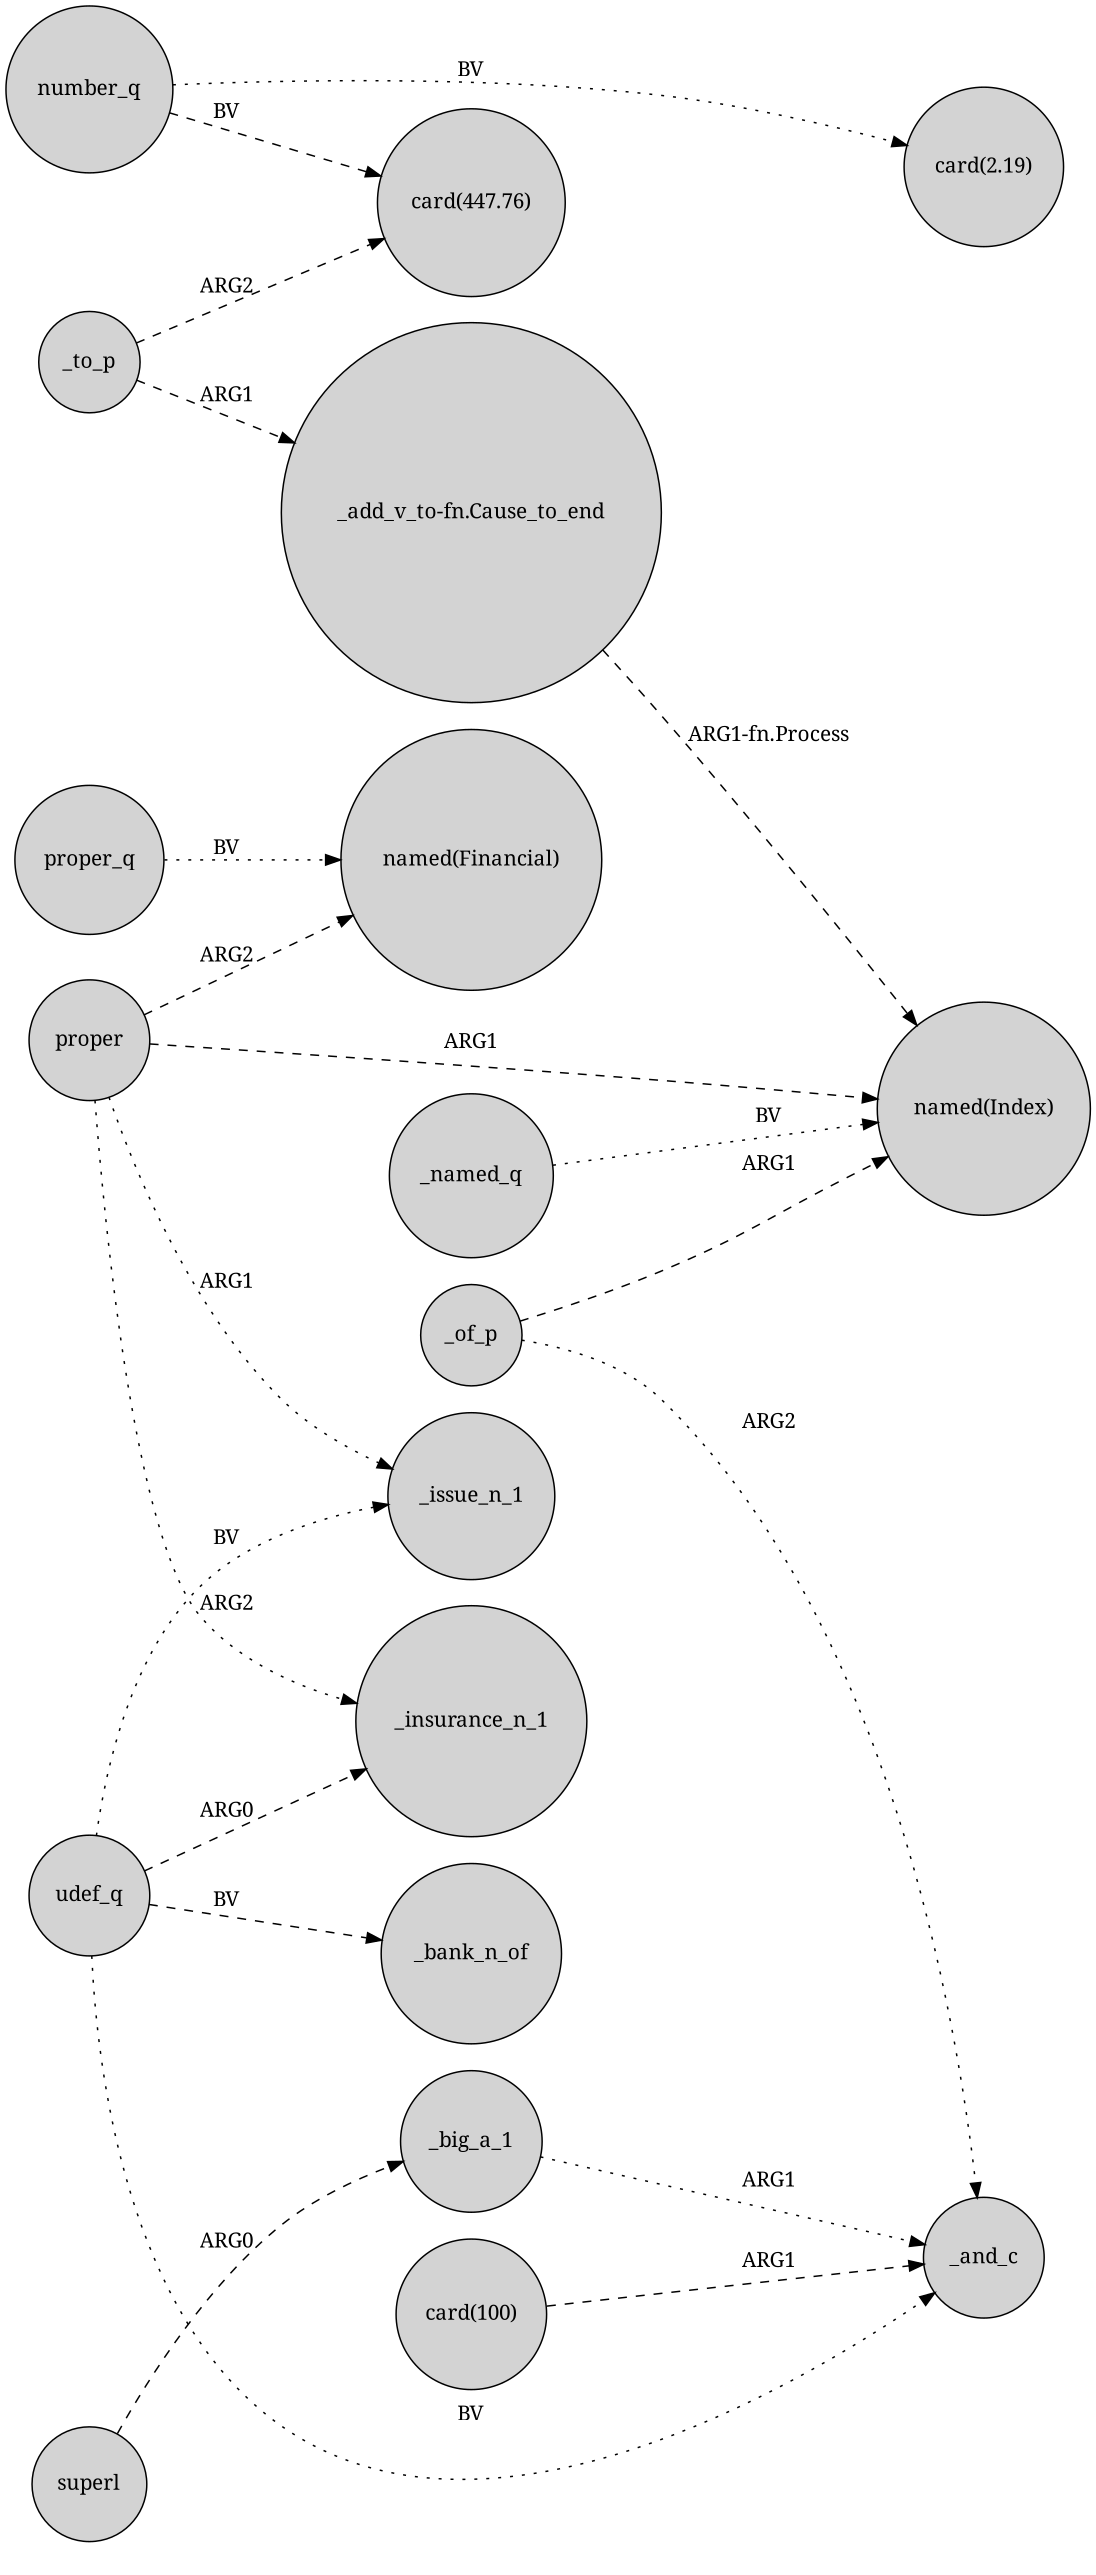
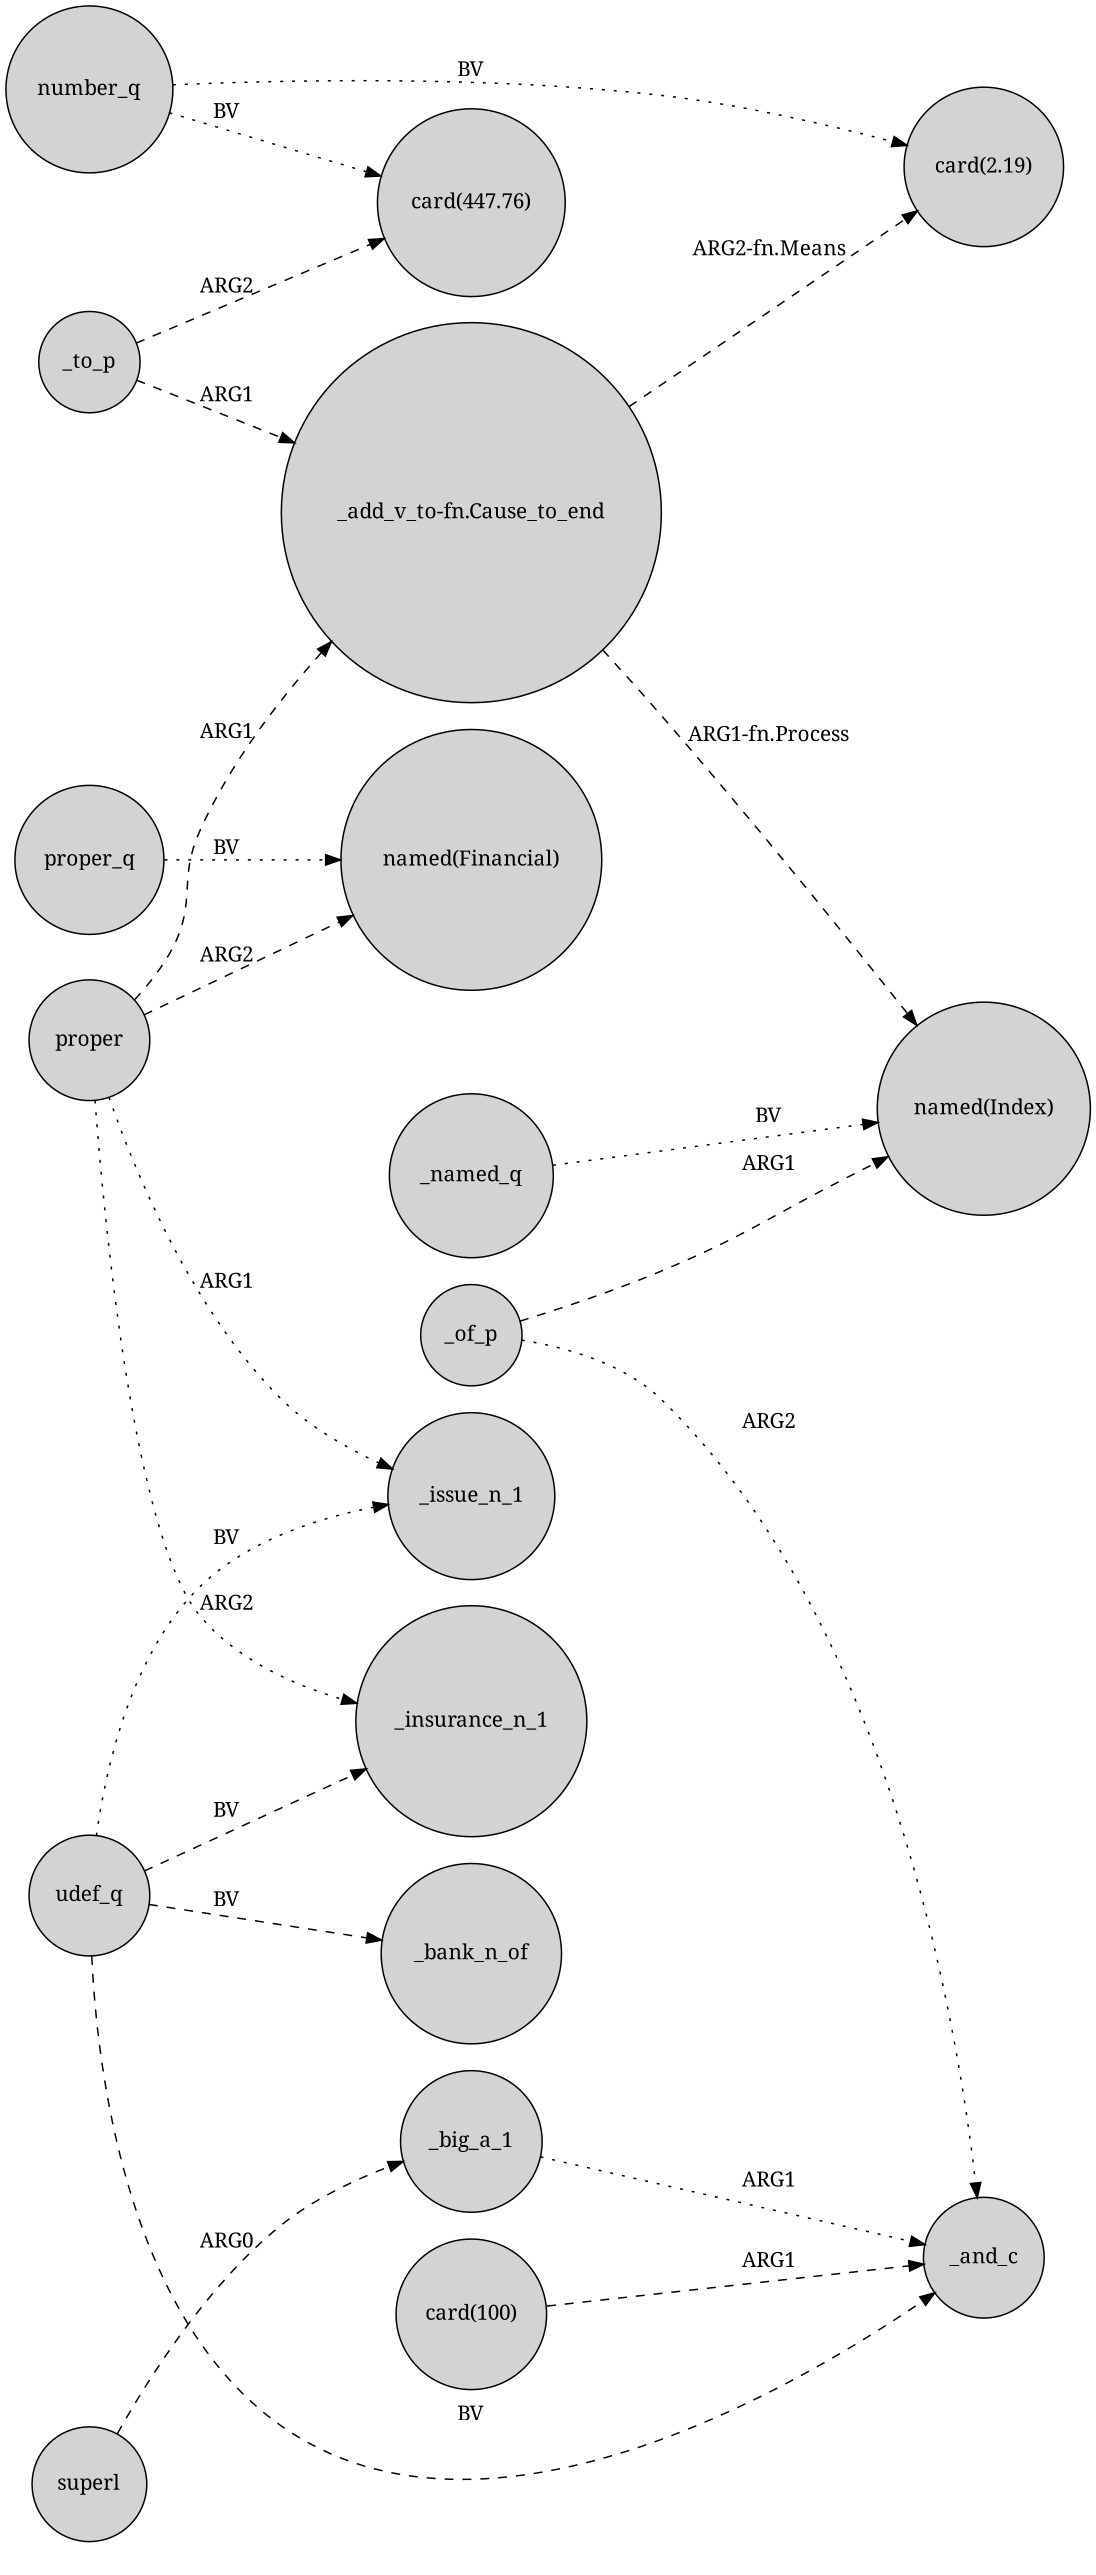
  digraph {
    fontname="Noto Serif"
    rankdir=LR
    node [fontname="Noto Serif" shape=circle style=filled]
    edge [fontname="Noto Serif" style=dashed]
    _of_p
    "named(Index)"
    _and_c
    "_add_v_to-fn.Cause_to_end"
    "card(2.19)"
    udef_q
    _insurance_n_1
    _bank_n_of
    _issue_n_1
    n10 [label=proper]
    "named(Financial)"
    "card(100)"
    n13 [label=_named_q]
    _big_a_1
    _to_p
    "card(447.76)"
    superl
    number_q
    proper_q
    _of_p -> "named(Index)" [label=ARG1]
    _of_p -> _and_c [label=ARG2 style=dotted]
    "_add_v_to-fn.Cause_to_end" -> "named(Index)" [label="ARG1-fn.Process"]
-   udef_q -> _and_c [label=BV style=dotted]
-   udef_q -> _insurance_n_1 [label=ARG0]
+   "_add_v_to-fn.Cause_to_end" -> "card(2.19)" [label="ARG2-fn.Means"]
+   udef_q -> _and_c [label=BV]
+   udef_q -> _insurance_n_1 [label=BV]
    udef_q -> _bank_n_of [label=BV]
    udef_q -> _issue_n_1 [label=BV style=dotted]
-   n10 -> "named(Index)" [label=ARG1]
+   n10 -> "_add_v_to-fn.Cause_to_end" [label=ARG1]
    n10 -> _insurance_n_1 [label=ARG2 style=dotted]
    n10 -> _issue_n_1 [label=ARG1 style=dotted]
    n10 -> "named(Financial)" [label=ARG2]
    "card(100)" -> _and_c [label=ARG1]
    n13 -> "named(Index)" [label=BV style=dotted]
    _big_a_1 -> _and_c [label=ARG1 style=dotted]
    _to_p -> "_add_v_to-fn.Cause_to_end" [label=ARG1]
    _to_p -> "card(447.76)" [label=ARG2]
    superl -> _big_a_1 [label=ARG0]
    number_q -> "card(2.19)" [label=BV style=dotted]
-   number_q -> "card(447.76)" [label=BV]
+   number_q -> "card(447.76)" [label=BV style=dotted]
    proper_q -> "named(Financial)" [label=BV style=dotted]
  }
